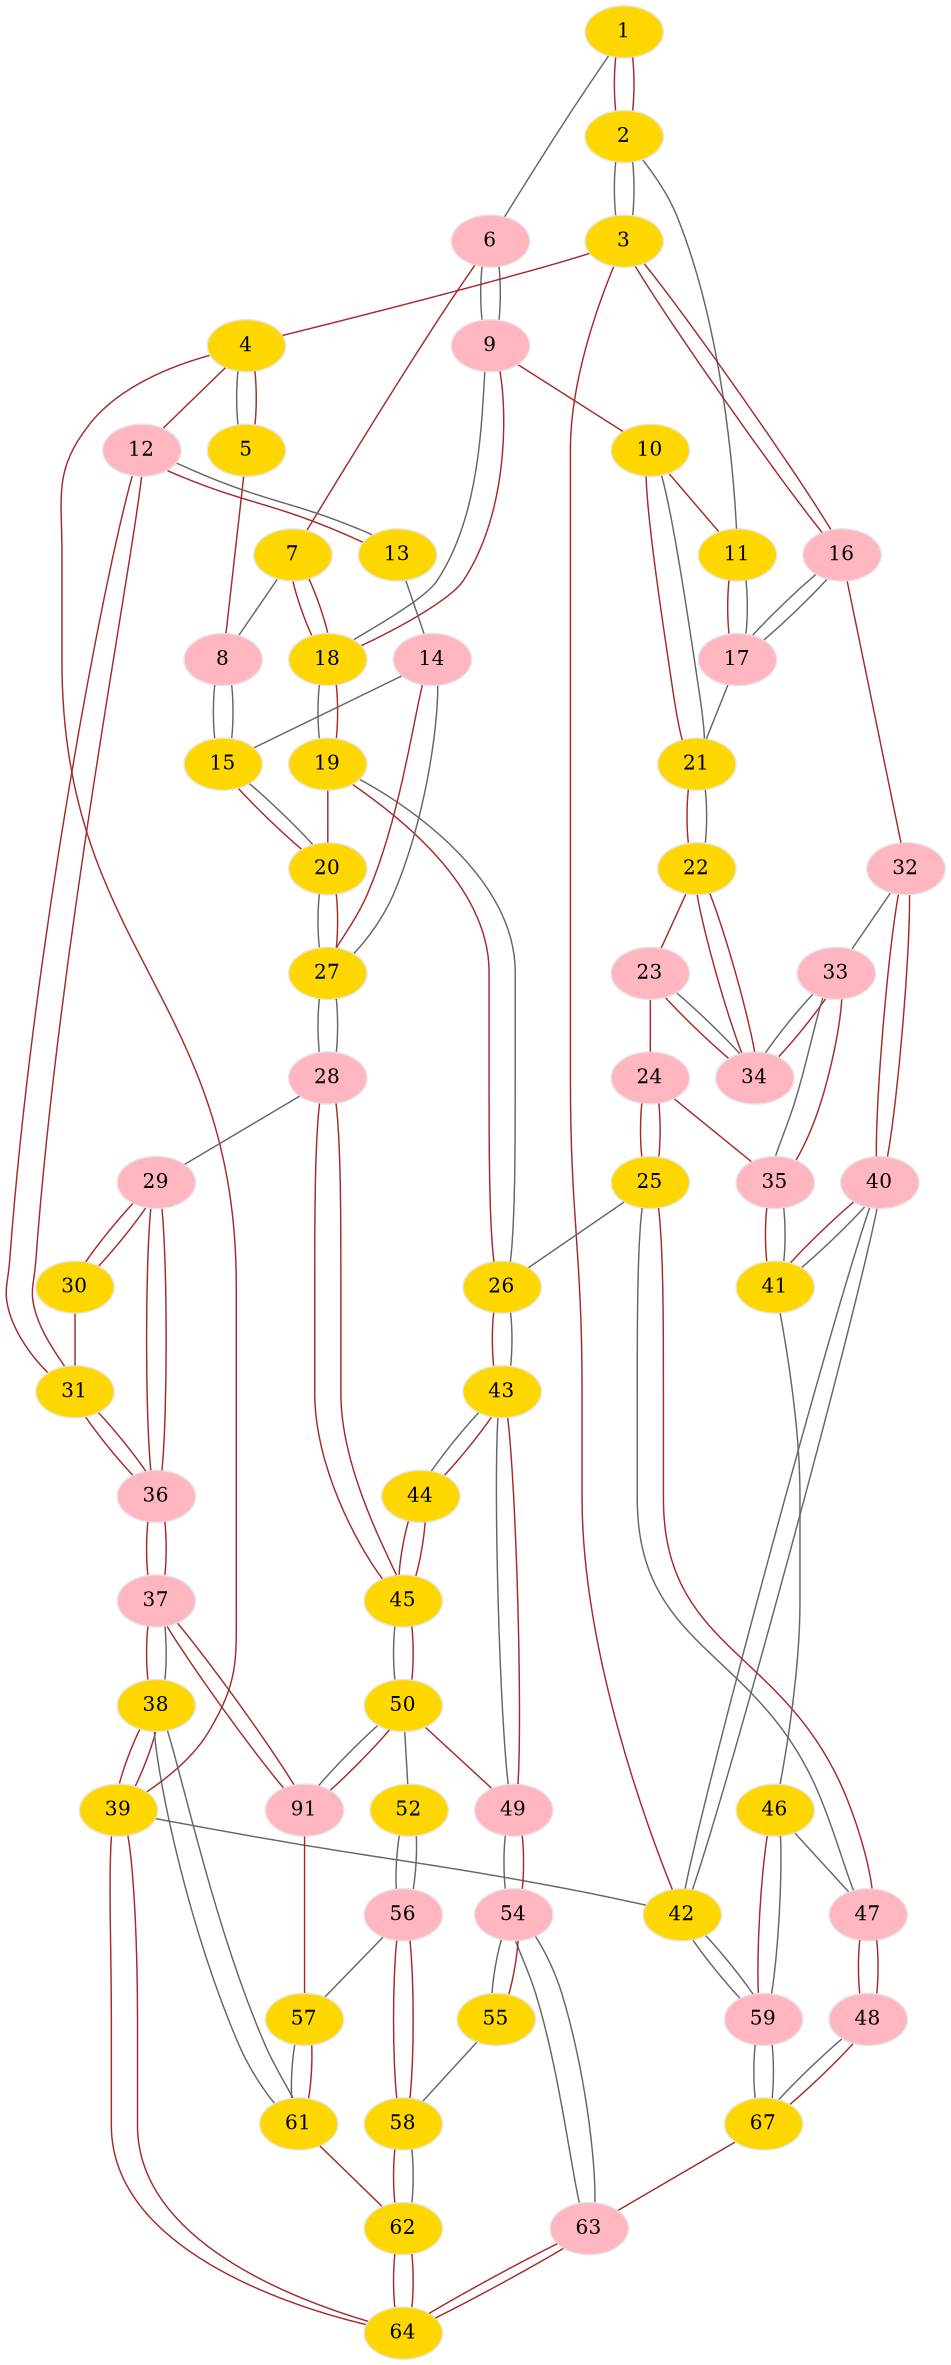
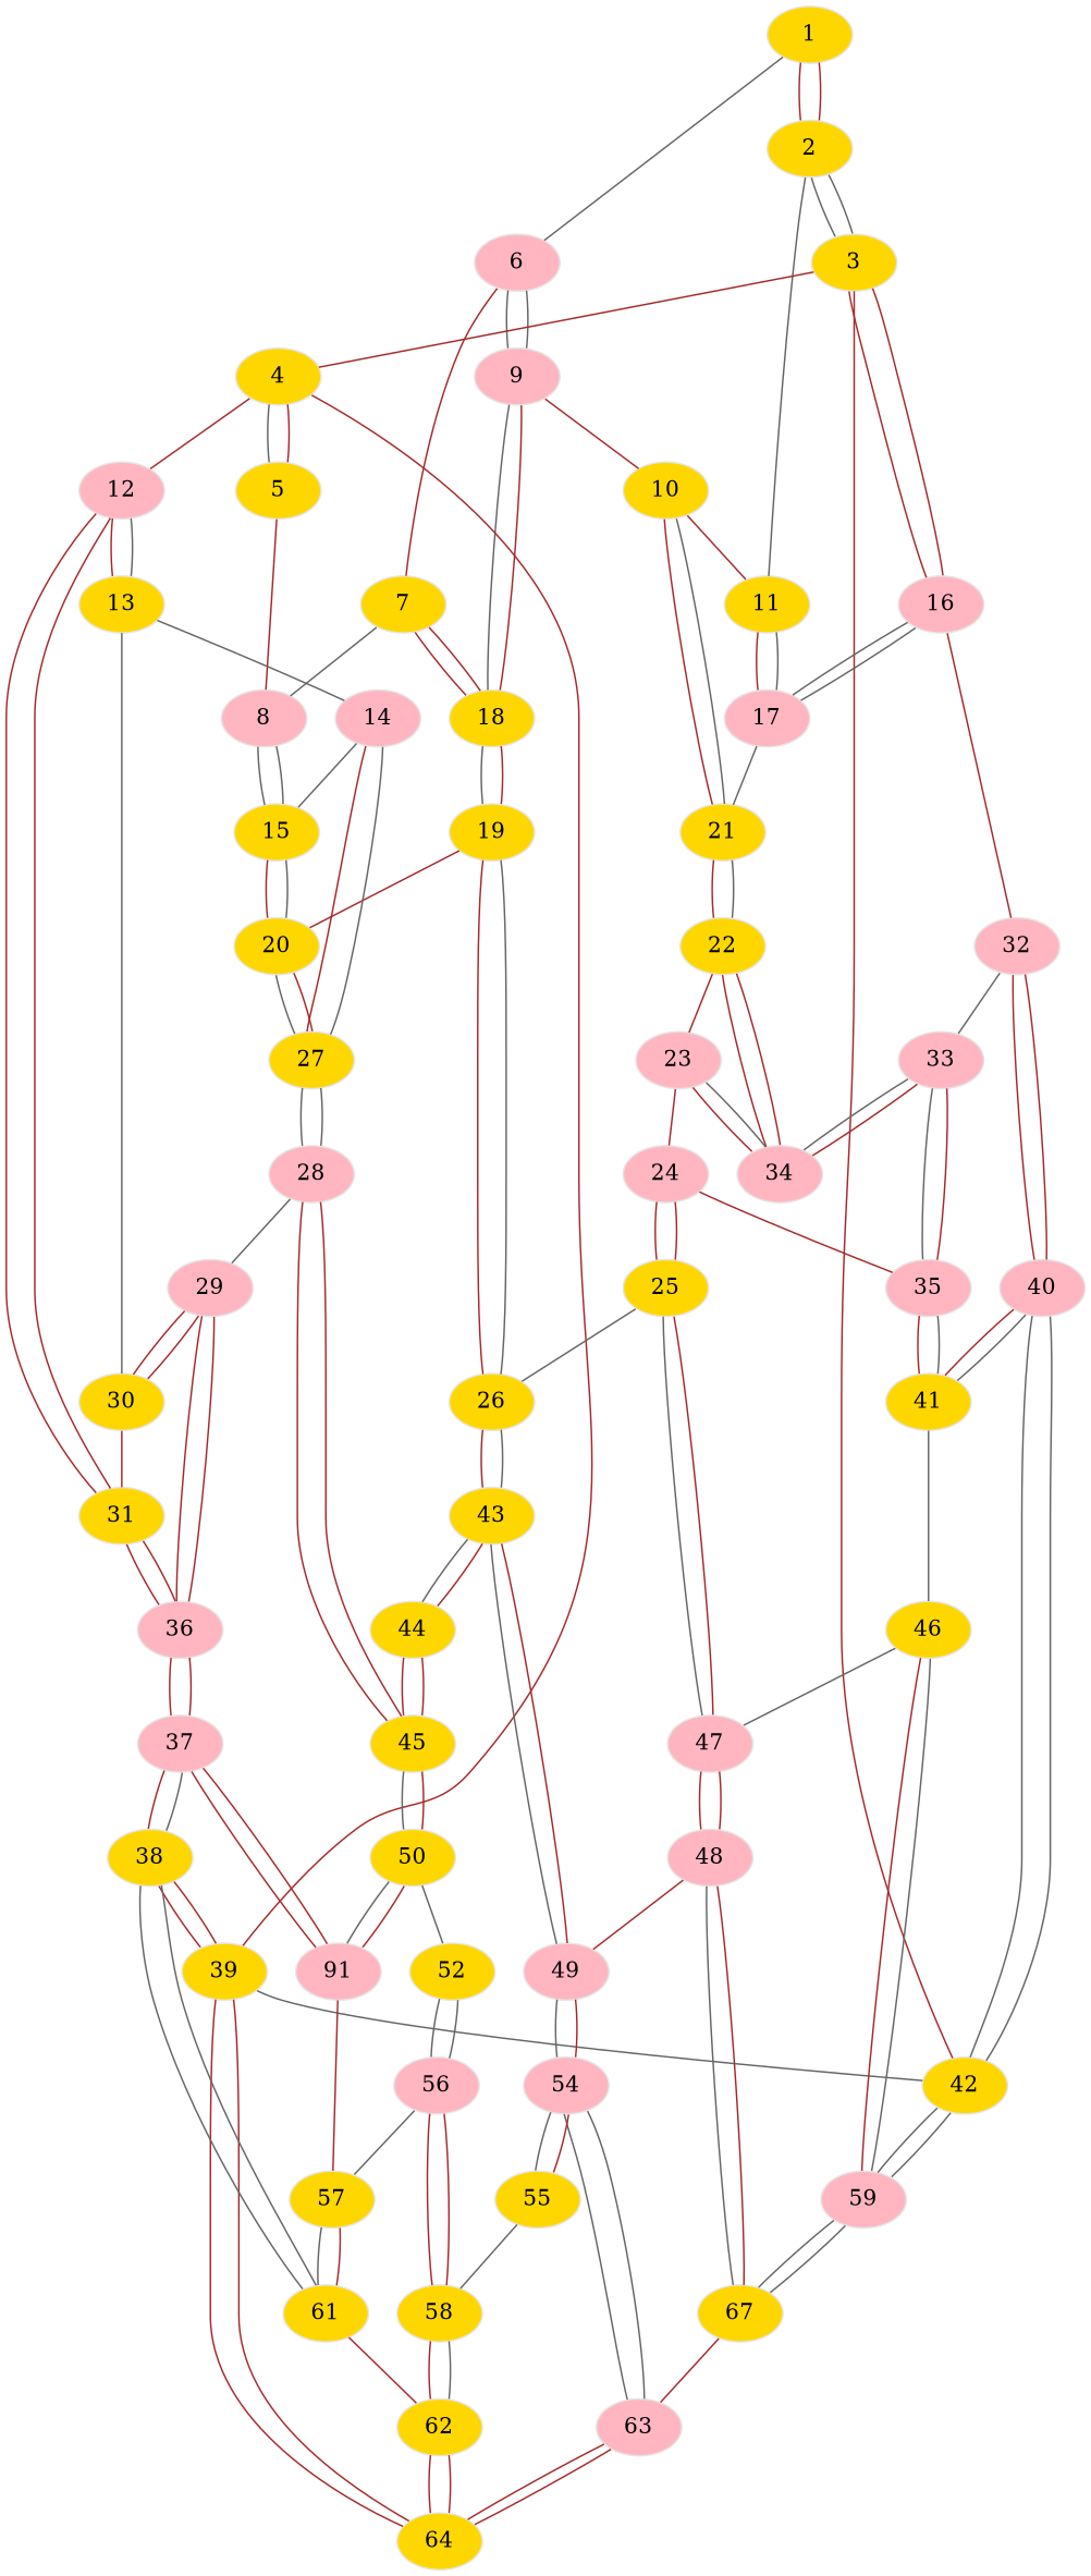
  graph {
    node [color=gray90 fillcolor=gold style=filled]
    edge [color=brown]
    1
    2
    6 [fillcolor=lightpink]
    3
    11
    7
    9 [fillcolor=lightpink]
    4
    16 [fillcolor=lightpink]
    42
    17 [fillcolor=lightpink]
    5
    12 [fillcolor=lightpink]
    39
    32 [fillcolor=lightpink]
    59 [fillcolor=lightpink]
    8 [fillcolor=lightpink]
    13
    31
    64
    15
    18
    10
    19
    20
    21
    22
    14 [fillcolor=lightpink]
    30
    36 [fillcolor=lightpink]
    27
    28 [fillcolor=lightpink]
    33 [fillcolor=lightpink]
    40 [fillcolor=lightpink]
    26
    43
    23 [fillcolor=lightpink]
    34 [fillcolor=lightpink]
    24 [fillcolor=lightpink]
    25
    35 [fillcolor=lightpink]
    47 [fillcolor=lightpink]
    41
    48 [fillcolor=lightpink]
    44
    49 [fillcolor=lightpink]
    29 [fillcolor=lightpink]
    45
    50
    37 [fillcolor=lightpink]
    46
    38
    n53 [fillcolor=lightpink label=91]
    61
    57
    62
    n57 [label=67]
    54 [fillcolor=lightpink]
    52
    63 [fillcolor=lightpink]
    55
    56 [fillcolor=lightpink]
    58
    1 -- 2
    1 -- 2
    1 -- 6 [color=gray40]
    2 -- 3 [color=gray40]
    2 -- 3 [color=gray40]
    2 -- 11 [color=gray40]
    6 -- 7
    6 -- 9 [color=gray40]
    6 -- 9 [color=gray40]
    3 -- 4
    3 -- 16
    3 -- 16
    3 -- 42
    11 -- 17
    11 -- 17 [color=gray40]
    7 -- 8 [color=gray40]
    7 -- 18
    7 -- 18
    9 -- 18 [color=gray40]
    9 -- 18
    9 -- 10
    4 -- 5 [color=gray40]
    4 -- 5
    4 -- 12
    4 -- 39
    16 -- 17 [color=gray40]
    16 -- 17 [color=gray40]
    16 -- 32
    42 -- 59 [color=gray40]
    42 -- 59 [color=gray40]
    17 -- 21 [color=gray40]
    5 -- 8
    12 -- 13
    12 -- 13 [color=gray40]
    12 -- 31
    12 -- 31
    39 -- 42 [color=gray40]
    39 -- 64
    39 -- 64
    32 -- 33 [color=gray40]
    32 -- 40
    32 -- 40
    59 -- n57 [color=gray40]
    59 -- n57 [color=gray40]
    8 -- 15 [color=gray40]
    8 -- 15 [color=gray40]
    13 -- 14 [color=gray40]
+   13 -- 30 [color=gray40]
    31 -- 36
    31 -- 36
    15 -- 20
    15 -- 20 [color=gray40]
    18 -- 19 [color=gray40]
    18 -- 19
    10 -- 11
    10 -- 21
    10 -- 21 [color=gray40]
    19 -- 20
    19 -- 26
    19 -- 26 [color=gray40]
    20 -- 27 [color=gray40]
    20 -- 27
    21 -- 22
    21 -- 22 [color=gray40]
    22 -- 23
    22 -- 34
    22 -- 34
    14 -- 15 [color=gray40]
    14 -- 27
    14 -- 27 [color=gray40]
    30 -- 31
    36 -- 37
    36 -- 37
    27 -- 28 [color=gray40]
    27 -- 28 [color=gray40]
    28 -- 29 [color=gray40]
    28 -- 45
    28 -- 45
    33 -- 34 [color=gray40]
    33 -- 34
    33 -- 35 [color=gray40]
    33 -- 35
    40 -- 42 [color=gray40]
    40 -- 42 [color=gray40]
    40 -- 41
    40 -- 41 [color=gray40]
    26 -- 43
    26 -- 43 [color=gray40]
    43 -- 44 [color=gray40]
    43 -- 44
    43 -- 49 [color=gray40]
    43 -- 49
    23 -- 34
    23 -- 34 [color=gray40]
    23 -- 24
    24 -- 25
    24 -- 25
    24 -- 35
    25 -- 26 [color=gray40]
    25 -- 47 [color=gray40]
    25 -- 47
    35 -- 41
    35 -- 41 [color=gray40]
    47 -- 48
    47 -- 48
    41 -- 46 [color=gray40]
-   50 -- 49
+   48 -- 49
    48 -- n57 [color=gray40]
    48 -- n57
    44 -- 45
    44 -- 45
    49 -- 54 [color=gray40]
    49 -- 54
    29 -- 30
    29 -- 30
    29 -- 36
    29 -- 36
    45 -- 50 [color=gray40]
    45 -- 50
    50 -- n53 [color=gray40]
    50 -- n53
    50 -- 52 [color=gray40]
    37 -- 38
    37 -- 38 [color=gray40]
    37 -- n53
    37 -- n53
    46 -- 59
    46 -- 59 [color=gray40]
    46 -- 47 [color=gray40]
    38 -- 39
    38 -- 39
    38 -- 61 [color=gray40]
    38 -- 61 [color=gray40]
    n53 -- 57
    61 -- 62
    57 -- 61 [color=gray40]
    57 -- 61
    62 -- 64
    62 -- 64
    n57 -- 63
    54 -- 63 [color=gray40]
    54 -- 63 [color=gray40]
    54 -- 55 [color=gray40]
    54 -- 55
    52 -- 56 [color=gray40]
    52 -- 56 [color=gray40]
    63 -- 64
    63 -- 64
    55 -- 58 [color=gray40]
    56 -- 57 [color=gray40]
    56 -- 58
    56 -- 58
    58 -- 62
    58 -- 62 [color=gray40]
  }
